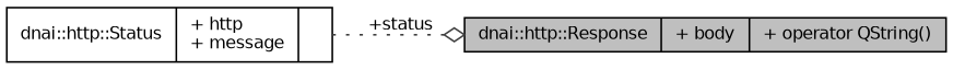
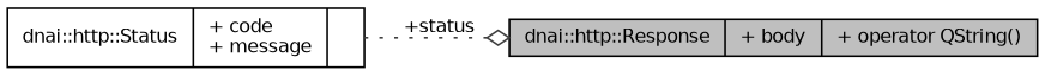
  digraph {
    rankdir=LR
    node [color=black fontname=Helvetica fontsize=10 shape=record style=filled]
    n1 [fillcolor=grey75 fontcolor=black height=0.2 label="{dnai::http::Response\n|+ body\l|+ operator QString()\l}" width=0.4]
-   n2 [fillcolor=white height=0.2 label="{dnai::http::Status\n|+ http\l+ message\l|}" width=0.4]
+   n2 [fillcolor=white height=0.2 label="{dnai::http::Status\n|+ code\l+ message\l|}" width=0.4]
    n2 -> n1 [arrowhead=odiamond color=grey25 fontname=Helvetica fontsize=10 label=" +status" labelfontname=Helvetica labelfontsize=10 style=dotted]
  }
